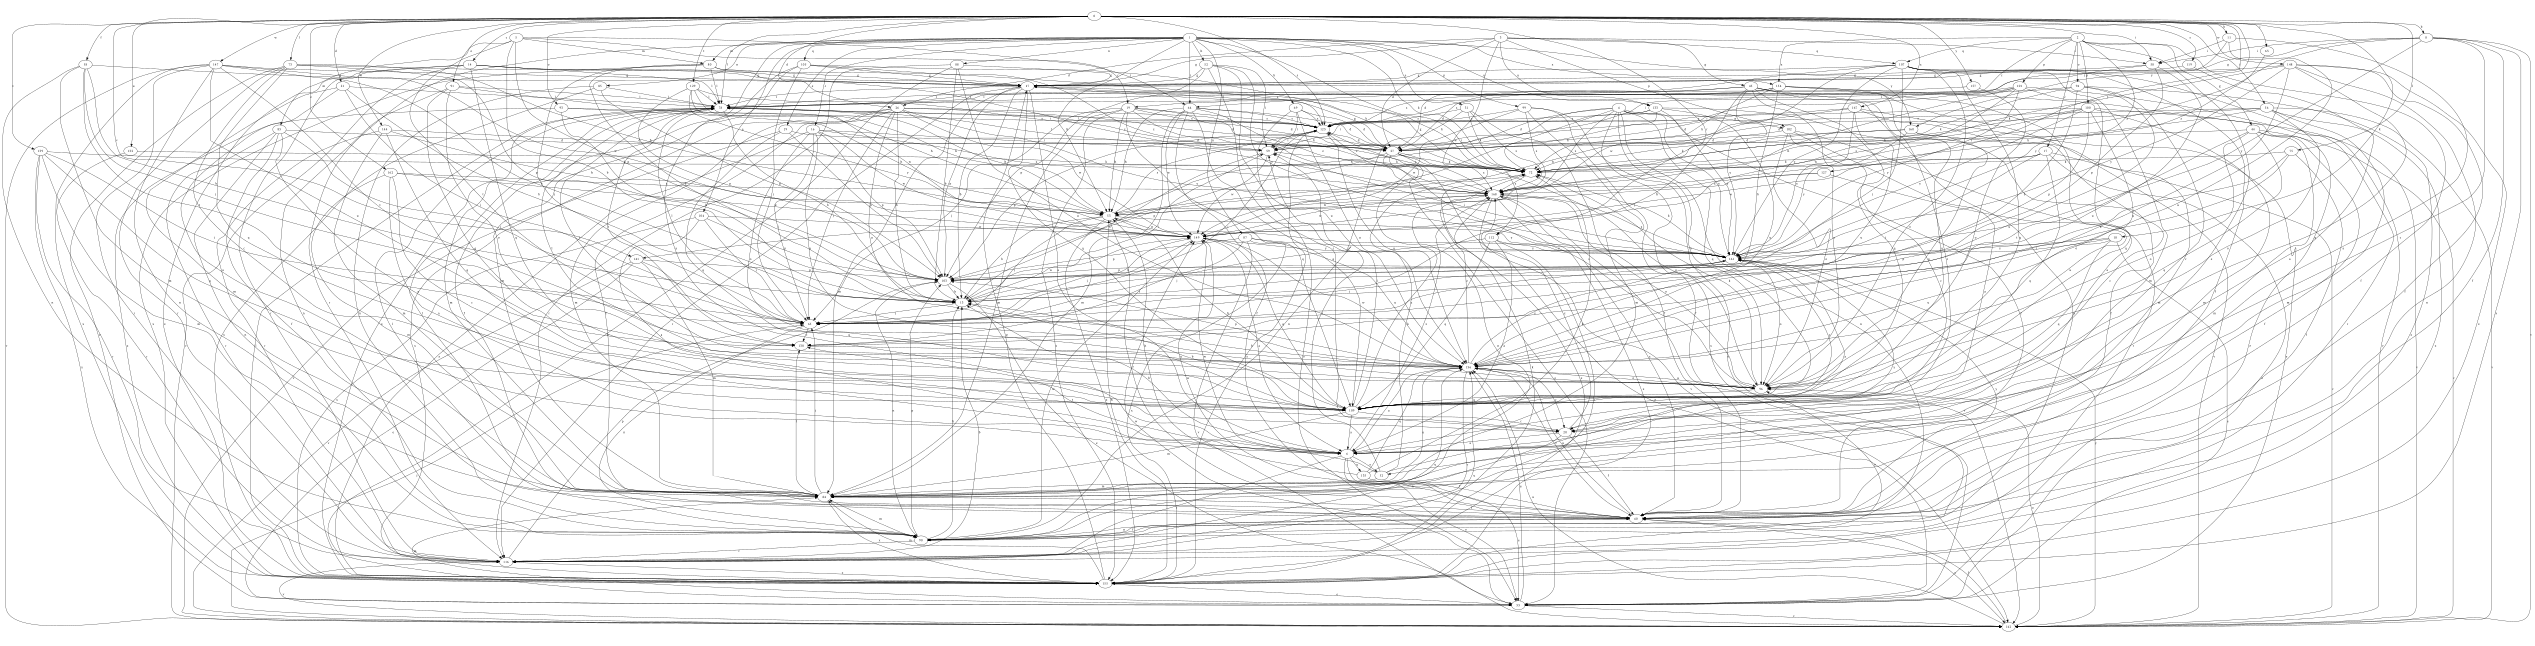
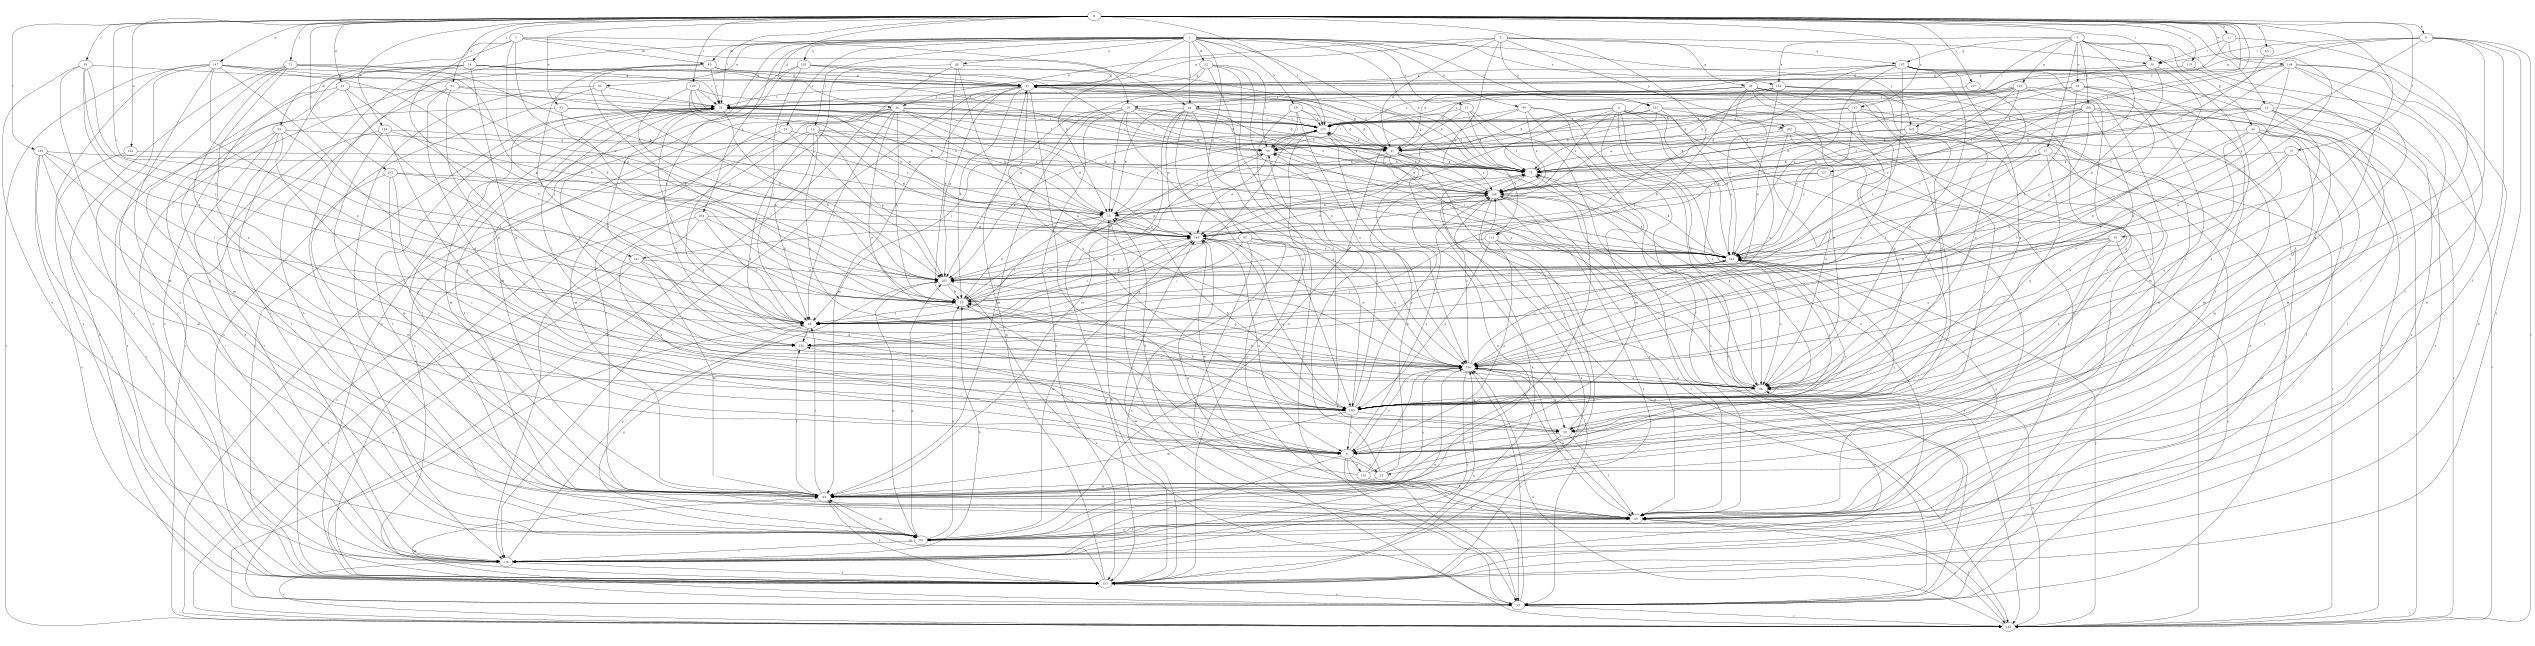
  strict digraph {
    fontname="PT Serif"
    node [fontname="PT Serif"]
    edge [fontname="PT Serif"]
    0
    8
    11
    14
    21
    26
    38
    56
    58
    63
    n11 [label=18]
    73
    75
    78
    91
    93
    112
    119
    123
    127
    129
    132
    139
    141
    144
    147
    148
    157
    160
    162
    167
    40
    161
    47
    155
    168
    20
    142
    6
    64
    136
    116
    109
    13
    65
    84
    27
    149
    90
    130
    72
    96
    103
    59
    33
    53
    1
    16
    29
    31
    52
    69
    80
    85
    87
    88
    99
    104
    105
    133
    154
    32
    135
    2
    17
    19
    44
    94
    100
    101
    107
    3
    45
    102
    4
    5
    83
    0 -> 8 [label=b]
    0 -> 11 [label=b]
    0 -> 14 [label=c]
    0 -> 21 [label=d]
    0 -> 26 [label=d]
    0 -> 38 [label=f]
    0 -> 56 [label=i]
    0 -> 58 [label=i]
    0 -> 63 [label=j]
    0 -> n11 [label=k]
    0 -> 73 [label=l]
    0 -> 75 [label=l]
    0 -> 78 [label=l]
    0 -> 91 [label=o]
    0 -> 93 [label=o]
    0 -> 112 [label=r]
    0 -> 119 [label=s]
    0 -> 123 [label=s]
    0 -> 127 [label=t]
    0 -> 129 [label=t]
    0 -> 132 [label=u]
    0 -> 139 [label=v]
    0 -> 141 [label=v]
    0 -> 144 [label=w]
    0 -> 147 [label=w]
    0 -> 148 [label=w]
    0 -> 157 [label=y]
    0 -> 160 [label=y]
    0 -> 162 [label=z]
    0 -> 167 [label=z]
    8 -> 58 [label=i]
    8 -> 40 [label=f]
    8 -> 161 [label=y]
    8 -> 47 [label=g]
    8 -> 155 [label=x]
    8 -> 168 [label=z]
    8 -> 20 [label=c]
    8 -> 142 [label=v]
    11 -> 58 [label=i]
    11 -> 6 [label=a]
    11 -> 64 [label=j]
    11 -> 136 [label=u]
    14 -> 78 [label=l]
    14 -> 47 [label=g]
    14 -> 155 [label=x]
    14 -> 168 [label=z]
    14 -> 142 [label=v]
    14 -> 116 [label=r]
    14 -> 109 [label=q]
    21 -> 78 [label=l]
    21 -> 6 [label=a]
    21 -> 13 [label=b]
    21 -> 65 [label=j]
    21 -> 84 [label=m]
    26 -> 123 [label=s]
    26 -> 40 [label=f]
    26 -> 161 [label=y]
    26 -> 155 [label=x]
    26 -> 136 [label=u]
    26 -> 13 [label=b]
    26 -> 65 [label=j]
    26 -> 84 [label=m]
    26 -> 27 [label=d]
    26 -> 149 [label=w]
    38 -> 47 [label=g]
    38 -> 13 [label=b]
    38 -> 65 [label=j]
    38 -> 84 [label=m]
    38 -> 90 [label=n]
    38 -> 130 [label=t]
    56 -> 123 [label=s]
    56 -> 155 [label=x]
    56 -> 142 [label=v]
    56 -> 84 [label=m]
    56 -> 27 [label=d]
    56 -> 72 [label=k]
    56 -> 96 [label=o]
    58 -> 47 [label=g]
    58 -> 136 [label=u]
    58 -> 103 [label=p]
    58 -> 59 [label=i]
    63 -> 168 [label=z]
    n11 -> 161 [label=y]
    n11 -> 136 [label=u]
    n11 -> 109 [label=q]
    n11 -> 103 [label=p]
    n11 -> 33 [label=e]
    73 -> 47 [label=g]
    73 -> 20 [label=c]
    73 -> 116 [label=r]
    73 -> 109 [label=q]
    73 -> 103 [label=p]
    73 -> 33 [label=e]
    73 -> 53 [label=h]
    75 -> 40 [label=f]
    75 -> 13 [label=b]
    75 -> 130 [label=t]
    75 -> 72 [label=k]
    78 -> 123 [label=s]
    78 -> 40 [label=f]
    78 -> 13 [label=b]
    78 -> 84 [label=m]
    78 -> 130 [label=t]
    78 -> 53 [label=h]
    91 -> 78 [label=l]
    91 -> 109 [label=q]
    91 -> 90 [label=n]
    91 -> 96 [label=o]
    91 -> 53 [label=h]
    93 -> 123 [label=s]
    93 -> 155 [label=x]
    93 -> 13 [label=b]
    93 -> 53 [label=h]
    112 -> 161 [label=y]
    112 -> 6 [label=a]
    112 -> 116 [label=r]
    112 -> 109 [label=q]
    112 -> 65 [label=j]
    119 -> 47 [label=g]
    119 -> 6 [label=a]
    123 -> 78 [label=l]
    123 -> 136 [label=u]
    123 -> 65 [label=j]
    123 -> 27 [label=d]
    123 -> 103 [label=p]
    123 -> 59 [label=i]
    127 -> 168 [label=z]
    127 -> 136 [label=u]
    127 -> 53 [label=h]
    129 -> 78 [label=l]
    129 -> 161 [label=y]
    129 -> 149 [label=w]
    129 -> 103 [label=p]
    129 -> 59 [label=i]
    129 -> 53 [label=h]
    132 -> 116 [label=r]
    132 -> 72 [label=k]
    139 -> 155 [label=x]
    139 -> 116 [label=r]
    139 -> 109 [label=q]
    139 -> 65 [label=j]
    139 -> 84 [label=m]
    139 -> 72 [label=k]
    141 -> 142 [label=v]
    141 -> 109 [label=q]
    141 -> 84 [label=m]
    141 -> 103 [label=p]
    141 -> 33 [label=e]
    144 -> 116 [label=r]
    144 -> 109 [label=q]
    144 -> 84 [label=m]
    144 -> 27 [label=d]
    144 -> 53 [label=h]
    147 -> 47 [label=g]
    147 -> 155 [label=x]
    147 -> 142 [label=v]
    147 -> 136 [label=u]
    147 -> 116 [label=r]
    147 -> 13 [label=b]
    147 -> 149 [label=w]
    147 -> 90 [label=n]
    147 -> 130 [label=t]
    148 -> 40 [label=f]
    148 -> 161 [label=y]
    148 -> 47 [label=g]
    148 -> 155 [label=x]
    148 -> 136 [label=u]
    148 -> 109 [label=q]
    148 -> 90 [label=n]
    148 -> 72 [label=k]
    157 -> 78 [label=l]
    157 -> 96 [label=o]
    160 -> 161 [label=y]
    160 -> 20 [label=c]
    160 -> 27 [label=d]
    160 -> 72 [label=k]
    160 -> 96 [label=o]
    162 -> 168 [label=z]
    162 -> 20 [label=c]
    162 -> 6 [label=a]
    162 -> 84 [label=m]
    162 -> 149 [label=w]
    167 -> 161 [label=y]
    167 -> 136 [label=u]
    167 -> 84 [label=m]
    167 -> 27 [label=d]
    167 -> 33 [label=e]
-   167 -> 53 [label=h]
+   167 -> 123 [label=h]
    40 -> 78 [label=l]
    40 -> 161 [label=y]
    40 -> 168 [label=z]
    40 -> 142 [label=v]
    40 -> 136 [label=u]
    40 -> 149 [label=w]
    40 -> 90 [label=n]
    161 -> 168 [label=z]
    161 -> 6 [label=a]
    161 -> 65 [label=j]
    161 -> 72 [label=k]
    161 -> 96 [label=o]
    161 -> 103 [label=p]
    161 -> 59 [label=i]
    47 -> 78 [label=l]
    47 -> 6 [label=a]
    47 -> 116 [label=r]
    47 -> 109 [label=q]
    47 -> 13 [label=b]
    47 -> 84 [label=m]
    47 -> 72 [label=k]
    47 -> 103 [label=p]
    155 -> 78 [label=l]
    155 -> 123 [label=s]
    155 -> 47 [label=g]
    155 -> 136 [label=u]
    155 -> 84 [label=m]
    155 -> 33 [label=e]
    155 -> 53 [label=h]
    168 -> 123 [label=s]
    168 -> 155 [label=x]
    168 -> 142 [label=v]
    168 -> 149 [label=w]
    168 -> 96 [label=o]
    168 -> 33 [label=e]
    168 -> 53 [label=h]
    20 -> 40 [label=f]
    20 -> 168 [label=z]
    20 -> 6 [label=a]
    20 -> 90 [label=n]
    142 -> 40 [label=f]
    142 -> 161 [label=y]
    142 -> 136 [label=u]
    142 -> 65 [label=j]
    142 -> 96 [label=o]
    6 -> 40 [label=f]
    6 -> 168 [label=z]
    6 -> 116 [label=r]
    6 -> 13 [label=b]
    6 -> 130 [label=t]
    6 -> 33 [label=e]
    6 -> 32 [label=e]
    6 -> 135 [label=u]
    64 -> 123 [label=s]
    64 -> 40 [label=f]
    64 -> 168 [label=z]
    64 -> 109 [label=q]
    64 -> 84 [label=m]
    64 -> 27 [label=d]
    64 -> 149 [label=w]
    64 -> 53 [label=h]
    136 -> 78 [label=l]
    136 -> 40 [label=f]
    136 -> 161 [label=y]
    136 -> 168 [label=z]
    136 -> 20 [label=c]
    136 -> 6 [label=a]
    136 -> 116 [label=r]
    136 -> 149 [label=w]
    136 -> 96 [label=o]
    136 -> 103 [label=p]
    116 -> 155 [label=x]
    116 -> 142 [label=v]
    116 -> 136 [label=u]
    116 -> 13 [label=b]
    116 -> 72 [label=k]
    116 -> 103 [label=p]
    109 -> 161 [label=y]
    109 -> 168 [label=z]
    109 -> 20 [label=c]
    109 -> 6 [label=a]
    109 -> 13 [label=b]
    109 -> 84 [label=m]
    109 -> 59 [label=i]
    109 -> 53 [label=h]
    13 -> 65 [label=j]
    13 -> 149 [label=w]
    13 -> 59 [label=i]
    65 -> 78 [label=l]
    65 -> 90 [label=n]
    65 -> 130 [label=t]
    84 -> 40 [label=f]
    84 -> 155 [label=x]
    84 -> 136 [label=u]
    84 -> 65 [label=j]
    84 -> 130 [label=t]
    27 -> 47 [label=g]
    27 -> 168 [label=z]
    27 -> 142 [label=v]
    27 -> 90 [label=n]
    27 -> 72 [label=k]
    27 -> 96 [label=o]
    27 -> 103 [label=p]
    27 -> 33 [label=e]
    149 -> 161 [label=y]
    149 -> 6 [label=a]
    149 -> 109 [label=q]
    149 -> 13 [label=b]
    149 -> 65 [label=j]
    90 -> 78 [label=l]
    90 -> 40 [label=f]
    90 -> 116 [label=r]
    90 -> 13 [label=b]
    90 -> 84 [label=m]
    90 -> 149 [label=w]
    90 -> 96 [label=o]
    90 -> 103 [label=p]
    130 -> 136 [label=u]
    72 -> 47 [label=g]
    72 -> 155 [label=x]
    72 -> 168 [label=z]
    96 -> 78 [label=l]
    96 -> 123 [label=s]
    96 -> 136 [label=u]
    96 -> 109 [label=q]
    96 -> 13 [label=b]
    96 -> 72 [label=k]
    103 -> 13 [label=b]
    103 -> 90 [label=n]
    103 -> 33 [label=e]
    59 -> 78 [label=l]
    59 -> 13 [label=b]
    59 -> 149 [label=w]
    59 -> 72 [label=k]
    33 -> 142 [label=v]
    33 -> 136 [label=u]
    33 -> 84 [label=m]
    33 -> 149 [label=w]
    53 -> 123 [label=s]
    53 -> 40 [label=f]
    53 -> 161 [label=y]
    53 -> 155 [label=x]
    53 -> 13 [label=b]
    53 -> 65 [label=j]
    53 -> 149 [label=w]
    1 -> 112 [label=r]
    1 -> 160 [label=y]
    1 -> 6 [label=a]
    1 -> 64 [label=j]
    1 -> 116 [label=r]
    1 -> 72 [label=k]
    1 -> 53 [label=h]
    1 -> 16 [label=c]
    1 -> 29 [label=e]
    1 -> 31 [label=e]
    1 -> 52 [label=h]
    1 -> 69 [label=k]
    1 -> 80 [label=m]
    1 -> 85 [label=n]
    1 -> 87 [label=n]
    1 -> 88 [label=n]
    1 -> 99 [label=p]
    1 -> 104 [label=q]
    1 -> 105 [label=q]
    1 -> 133 [label=u]
    1 -> 154 [label=x]
    16 -> 155 [label=x]
    16 -> 168 [label=z]
    16 -> 136 [label=u]
    16 -> 65 [label=j]
    16 -> 149 [label=w]
    16 -> 96 [label=o]
    16 -> 103 [label=p]
    16 -> 59 [label=i]
    29 -> 142 [label=v]
    29 -> 109 [label=q]
    29 -> 27 [label=d]
    29 -> 103 [label=p]
    31 -> 123 [label=s]
    31 -> 40 [label=f]
    31 -> 168 [label=z]
    31 -> 90 [label=n]
    31 -> 72 [label=k]
    52 -> 161 [label=y]
    52 -> 47 [label=g]
    52 -> 20 [label=c]
    52 -> 136 [label=u]
    52 -> 103 [label=p]
    52 -> 59 [label=i]
    69 -> 123 [label=s]
    69 -> 136 [label=u]
    69 -> 27 [label=d]
    69 -> 59 [label=i]
    69 -> 33 [label=e]
    80 -> 78 [label=l]
    80 -> 123 [label=s]
    80 -> 47 [label=g]
    80 -> 155 [label=x]
    80 -> 13 [label=b]
    80 -> 65 [label=j]
    85 -> 78 [label=l]
    85 -> 155 [label=x]
    85 -> 90 [label=n]
    85 -> 103 [label=p]
    87 -> 161 [label=y]
    87 -> 155 [label=x]
    87 -> 142 [label=v]
    87 -> 136 [label=u]
    87 -> 130 [label=t]
    87 -> 103 [label=p]
    88 -> 47 [label=g]
    88 -> 136 [label=u]
    88 -> 116 [label=r]
    88 -> 13 [label=b]
    88 -> 33 [label=e]
    99 -> 123 [label=s]
    99 -> 40 [label=f]
    99 -> 168 [label=z]
    99 -> 84 [label=m]
    99 -> 149 [label=w]
    99 -> 33 [label=e]
    104 -> 155 [label=x]
    104 -> 6 [label=a]
    104 -> 65 [label=j]
    104 -> 149 [label=w]
    104 -> 103 [label=p]
    105 -> 47 [label=g]
    105 -> 155 [label=x]
    105 -> 168 [label=z]
    105 -> 65 [label=j]
    105 -> 84 [label=m]
    105 -> 72 [label=k]
    133 -> 123 [label=s]
    133 -> 40 [label=f]
    133 -> 161 [label=y]
    133 -> 136 [label=u]
    133 -> 72 [label=k]
    133 -> 59 [label=i]
    154 -> 78 [label=l]
    154 -> 123 [label=s]
    154 -> 6 [label=a]
    154 -> 109 [label=q]
    154 -> 13 [label=b]
    154 -> 72 [label=k]
    154 -> 33 [label=e]
    32 -> 161 [label=y]
    32 -> 84 [label=m]
    32 -> 149 [label=w]
    32 -> 72 [label=k]
    32 -> 59 [label=i]
    135 -> 136 [label=u]
    135 -> 72 [label=k]
    135 -> 33 [label=e]
    135 -> 53 [label=h]
    2 -> 40 [label=f]
    2 -> 161 [label=y]
    2 -> 154 [label=x]
    2 -> 32 [label=e]
    2 -> 17 [label=c]
    2 -> 19 [label=c]
    2 -> 44 [label=g]
    2 -> 94 [label=o]
    2 -> 100 [label=p]
    2 -> 101 [label=p]
    2 -> 107 [label=q]
    17 -> 142 [label=v]
    17 -> 109 [label=q]
    17 -> 65 [label=j]
    17 -> 149 [label=w]
    17 -> 72 [label=k]
    17 -> 33 [label=e]
    19 -> 123 [label=s]
    19 -> 155 [label=x]
    19 -> 168 [label=z]
    19 -> 109 [label=q]
    19 -> 65 [label=j]
    19 -> 84 [label=m]
    19 -> 27 [label=d]
    19 -> 72 [label=k]
    19 -> 53 [label=h]
    44 -> 40 [label=f]
    44 -> 142 [label=v]
    44 -> 109 [label=q]
    44 -> 84 [label=m]
    44 -> 130 [label=t]
    44 -> 96 [label=o]
    44 -> 59 [label=i]
    94 -> 78 [label=l]
    94 -> 155 [label=x]
    94 -> 20 [label=c]
    94 -> 136 [label=u]
    94 -> 13 [label=b]
    94 -> 72 [label=k]
    100 -> 123 [label=s]
    100 -> 161 [label=y]
    100 -> 168 [label=z]
    100 -> 142 [label=v]
    100 -> 84 [label=m]
    100 -> 72 [label=k]
    100 -> 96 [label=o]
    100 -> 103 [label=p]
    101 -> 78 [label=l]
    101 -> 123 [label=s]
    101 -> 161 [label=y]
    101 -> 116 [label=r]
    101 -> 109 [label=q]
    101 -> 149 [label=w]
    101 -> 59 [label=i]
    101 -> 53 [label=h]
    107 -> 40 [label=f]
    107 -> 161 [label=y]
    107 -> 47 [label=g]
    107 -> 142 [label=v]
    107 -> 109 [label=q]
    107 -> 65 [label=j]
    107 -> 84 [label=m]
    107 -> 27 [label=d]
    107 -> 149 [label=w]
    107 -> 96 [label=o]
    3 -> 26 [label=d]
    3 -> 58 [label=i]
    3 -> 47 [label=g]
    3 -> 27 [label=d]
    3 -> 149 [label=w]
    3 -> 133 [label=u]
    3 -> 107 [label=q]
    3 -> 45 [label=g]
    3 -> 102 [label=p]
    45 -> 78 [label=l]
    45 -> 161 [label=y]
    45 -> 20 [label=c]
    45 -> 142 [label=v]
    45 -> 109 [label=q]
    45 -> 65 [label=j]
    45 -> 27 [label=d]
    45 -> 90 [label=n]
    45 -> 96 [label=o]
    102 -> 20 [label=c]
    102 -> 6 [label=a]
    102 -> 116 [label=r]
    102 -> 27 [label=d]
    102 -> 96 [label=o]
    4 -> 141 [label=v]
    4 -> 40 [label=f]
    4 -> 161 [label=y]
    4 -> 155 [label=x]
    4 -> 168 [label=z]
    4 -> 109 [label=q]
    4 -> 27 [label=d]
    4 -> 90 [label=n]
    4 -> 96 [label=o]
    4 -> 53 [label=h]
    4 -> 102 [label=p]
    5 -> 64 [label=j]
    5 -> 13 [label=b]
    5 -> 130 [label=t]
    5 -> 103 [label=p]
    5 -> 80 [label=m]
    5 -> 19 [label=c]
    5 -> 83 [label=m]
    83 -> 40 [label=f]
    83 -> 6 [label=a]
    83 -> 116 [label=r]
    83 -> 65 [label=j]
    83 -> 27 [label=d]
    83 -> 90 [label=n]
  }
